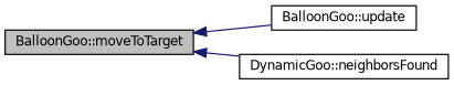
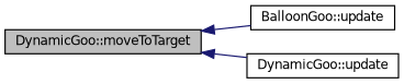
  digraph {
    rankdir=LR
    node [color=black fillcolor=white fontname=Helvetica fontsize=10 shape=record style=filled]
    edge [color=midnightblue dir=back fontname=Helvetica fontsize=10 labelfontname=Helvetica labelfontsize=10 style=solid]
-   n1 [fillcolor=grey75 fontcolor=black height=0.2 label="BalloonGoo::moveToTarget" width=0.4]
+   n1 [fillcolor=grey75 fontcolor=black height=0.2 label="DynamicGoo::moveToTarget" width=0.4]
    n2 [height=0.2 label="BalloonGoo::update" width=0.4]
-   n3 [height=0.2 label="DynamicGoo::neighborsFound" width=0.4]
+   n3 [height=0.2 label="DynamicGoo::update" width=0.4]
    n1 -> n2
    n1 -> n3
  }
